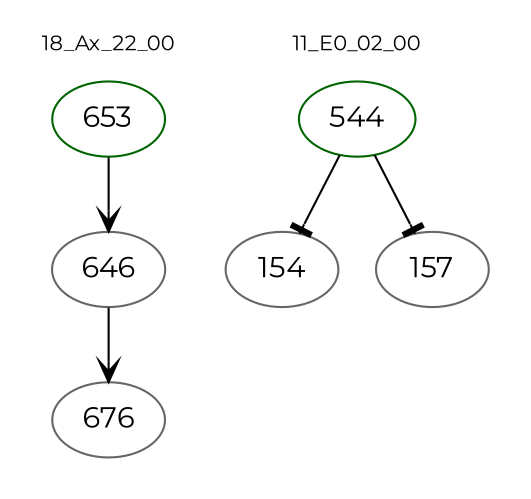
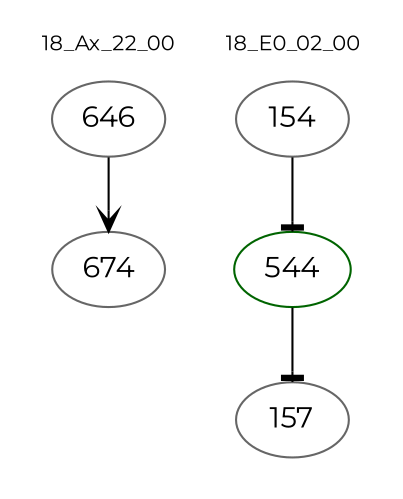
  digraph {
    fontname=Montserrat
    node [color=gray40 fontname=Montserrat]
    edge [arrowhead=vee color=black fontname=Montserrat]
-   n1 [color=darkgreen label=653]
    n2 [label=646]
-   n3 [label=676]
+   n3 [label=674]
    n4 [label=154]
    n5 [color=darkgreen label=544]
    n6 [label=157]
    subgraph cluster_1 {
      color=white
      fontsize=10
      label="18_Ax_22_00"
-     n1
      n2
      n3
    }
    subgraph cluster_2 {
      color=white
      fontsize=10
-     label="11_E0_02_00"
+     label="18_E0_02_00"
      n4
      n5
      n6
    }
-   n1 -> n2
    n2 -> n3
-   n5 -> n4 [arrowhead=tee]
+   n4 -> n5 [arrowhead=tee]
    n5 -> n6 [arrowhead=tee]
  }
